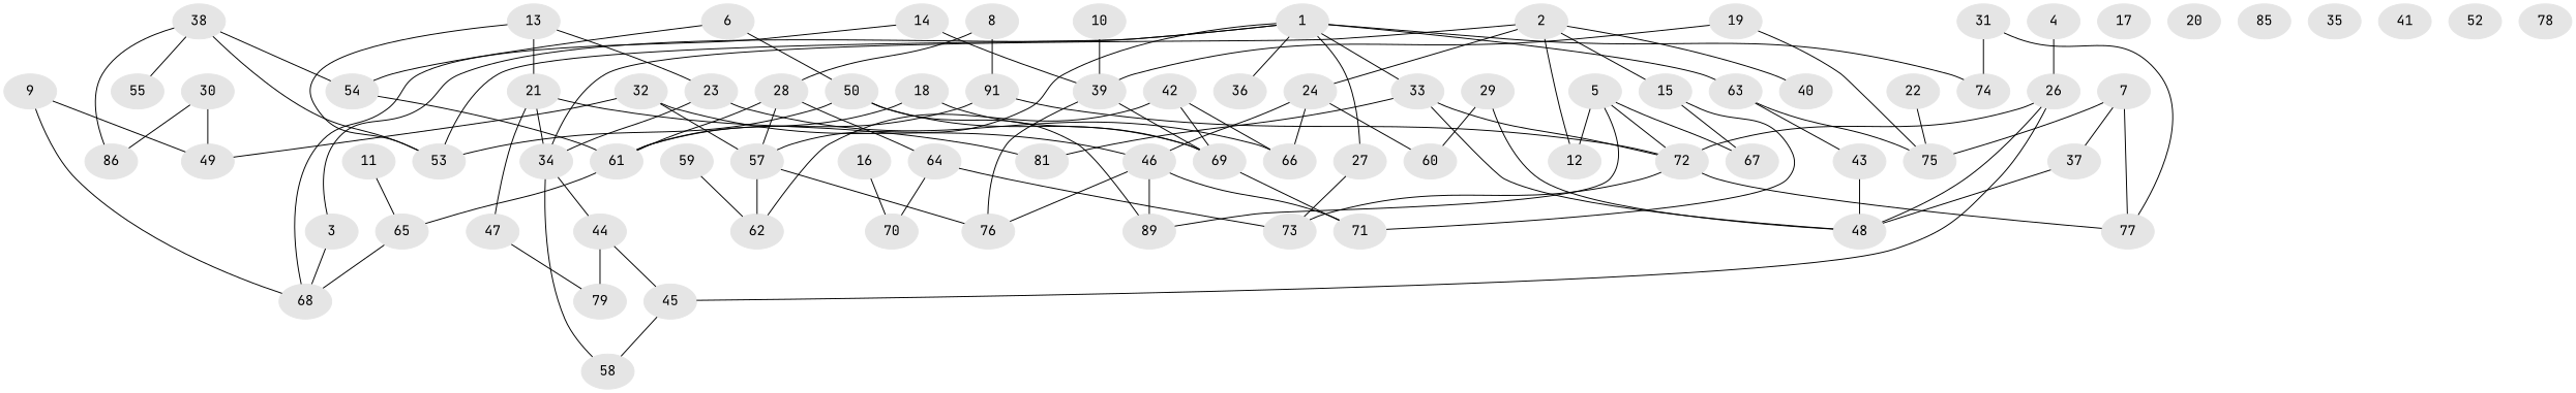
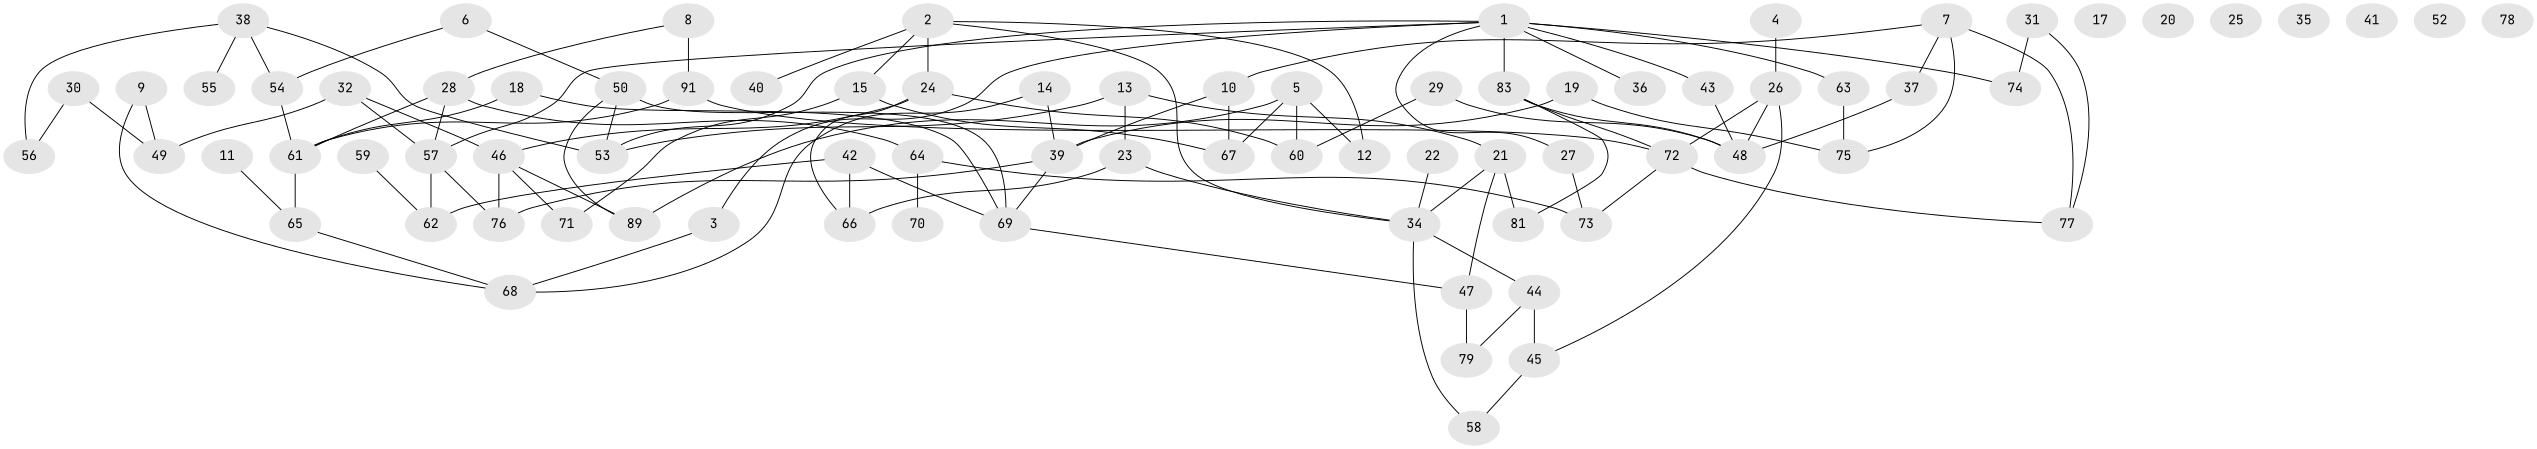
  graph {
    fontname="JetBrains Mono"
    node [color=gray90 fontname="JetBrains Mono" style=filled]
    edge [fontname="JetBrains Mono"]
    1
    3
    27
-   33
+   33 [label=83]
    36
    43
    53
    57
    63
    74
    68
    73
    81
    48
    72
    76
    62
    75
    2
    12
    15
    24
    34
    40
    67
    71
    60
    66
    46
    44
    58
    4
    26
    45
    5
    n36 [label=89]
    6
    50
    54
    69
    61
    7
    10
    37
    77
    39
    8
    28
    n49 [label=91]
    64
    9
    49
    11
    65
    13
    21
    23
    47
    14
-   16
    70
    17
    18
    19
    20
    79
    22
-   25 [label=85]
+   25
    29
    30
-   56 [label=86]
+   56
    31
    32
    35
    38
    55
    41
    42
    52
    59
    78
    1 -- 3
    1 -- 27
    1 -- 33
    1 -- 36
-   63 -- 43
+   1 -- 43
    1 -- 53
    1 -- 57
    1 -- 63
    1 -- 74
    3 -- 68
    27 -- 73
    33 -- 81
    33 -- 48
    33 -- 72
    43 -- 48
    57 -- 76
    57 -- 62
    63 -- 75
    72 -- 73
    72 -- 77
    2 -- 12
    2 -- 15
    2 -- 24
    2 -- 34
    2 -- 40
    15 -- 67
    15 -- 71
    24 -- 60
    24 -- 66
    24 -- 46
    34 -- 44
    34 -- 58
    46 -- 76
    46 -- 71
    46 -- n36
    44 -- 45
    44 -- 79
    4 -- 26
    26 -- 48
    26 -- 72
    26 -- 45
    45 -- 58
    5 -- 12
    5 -- 67
-   5 -- 72
+   5 -- 60
    5 -- n36
    6 -- 50
    6 -- 54
    50 -- 53
    50 -- n36
    50 -- 69
    54 -- 61
-   69 -- 71
+   69 -- 47
    61 -- 65
    7 -- 75
+   7 -- 10
    7 -- 37
    7 -- 77
+   10 -- 67
    10 -- 39
    37 -- 48
    39 -- 76
    39 -- 69
    8 -- 28
    8 -- n49
    28 -- 57
    28 -- 61
    28 -- 64
    n49 -- 72
    n49 -- 61
    64 -- 73
    64 -- 70
    9 -- 68
    9 -- 49
    11 -- 65
    65 -- 68
    13 -- 53
    13 -- 21
    13 -- 23
    21 -- 81
    21 -- 34
    21 -- 47
    23 -- 34
    23 -- 66
    47 -- 79
    14 -- 68
    14 -- 39
-   16 -- 70
    18 -- 69
    18 -- 61
    19 -- 75
    19 -- 39
-   22 -- 75
+   22 -- 34
    29 -- 48
    29 -- 60
    30 -- 49
    30 -- 56
    31 -- 74
    31 -- 77
    32 -- 57
    32 -- 46
    32 -- 49
    38 -- 53
    38 -- 54
    38 -- 56
    38 -- 55
    42 -- 62
    42 -- 66
    42 -- 69
    59 -- 62
  }
